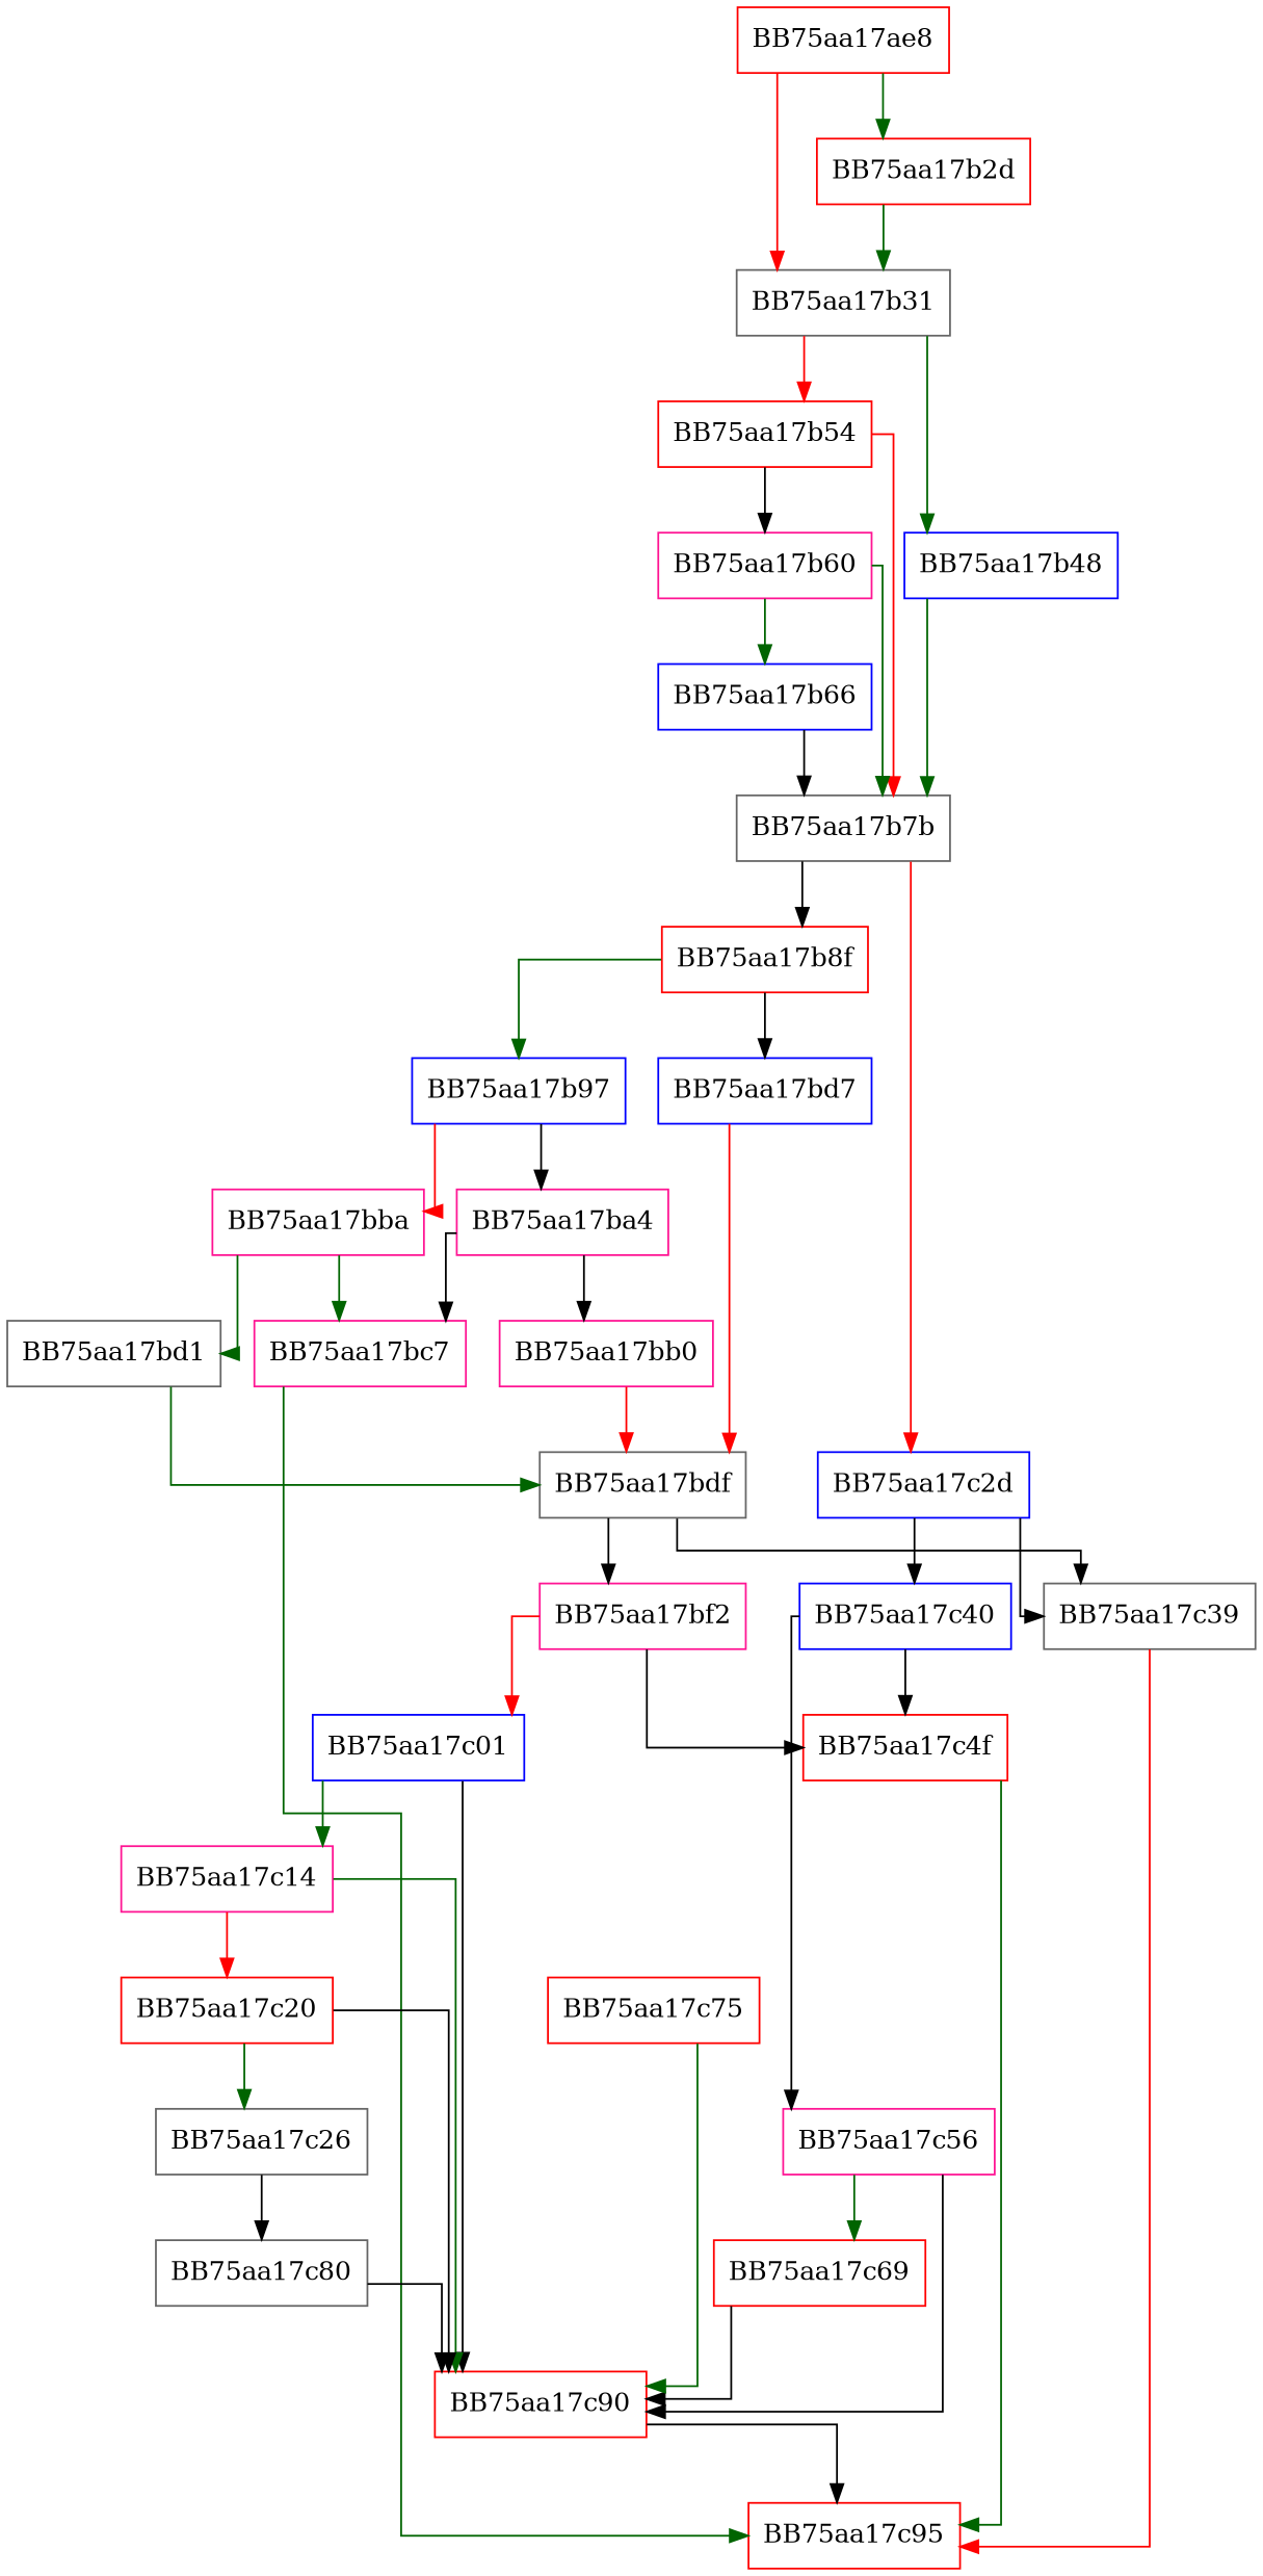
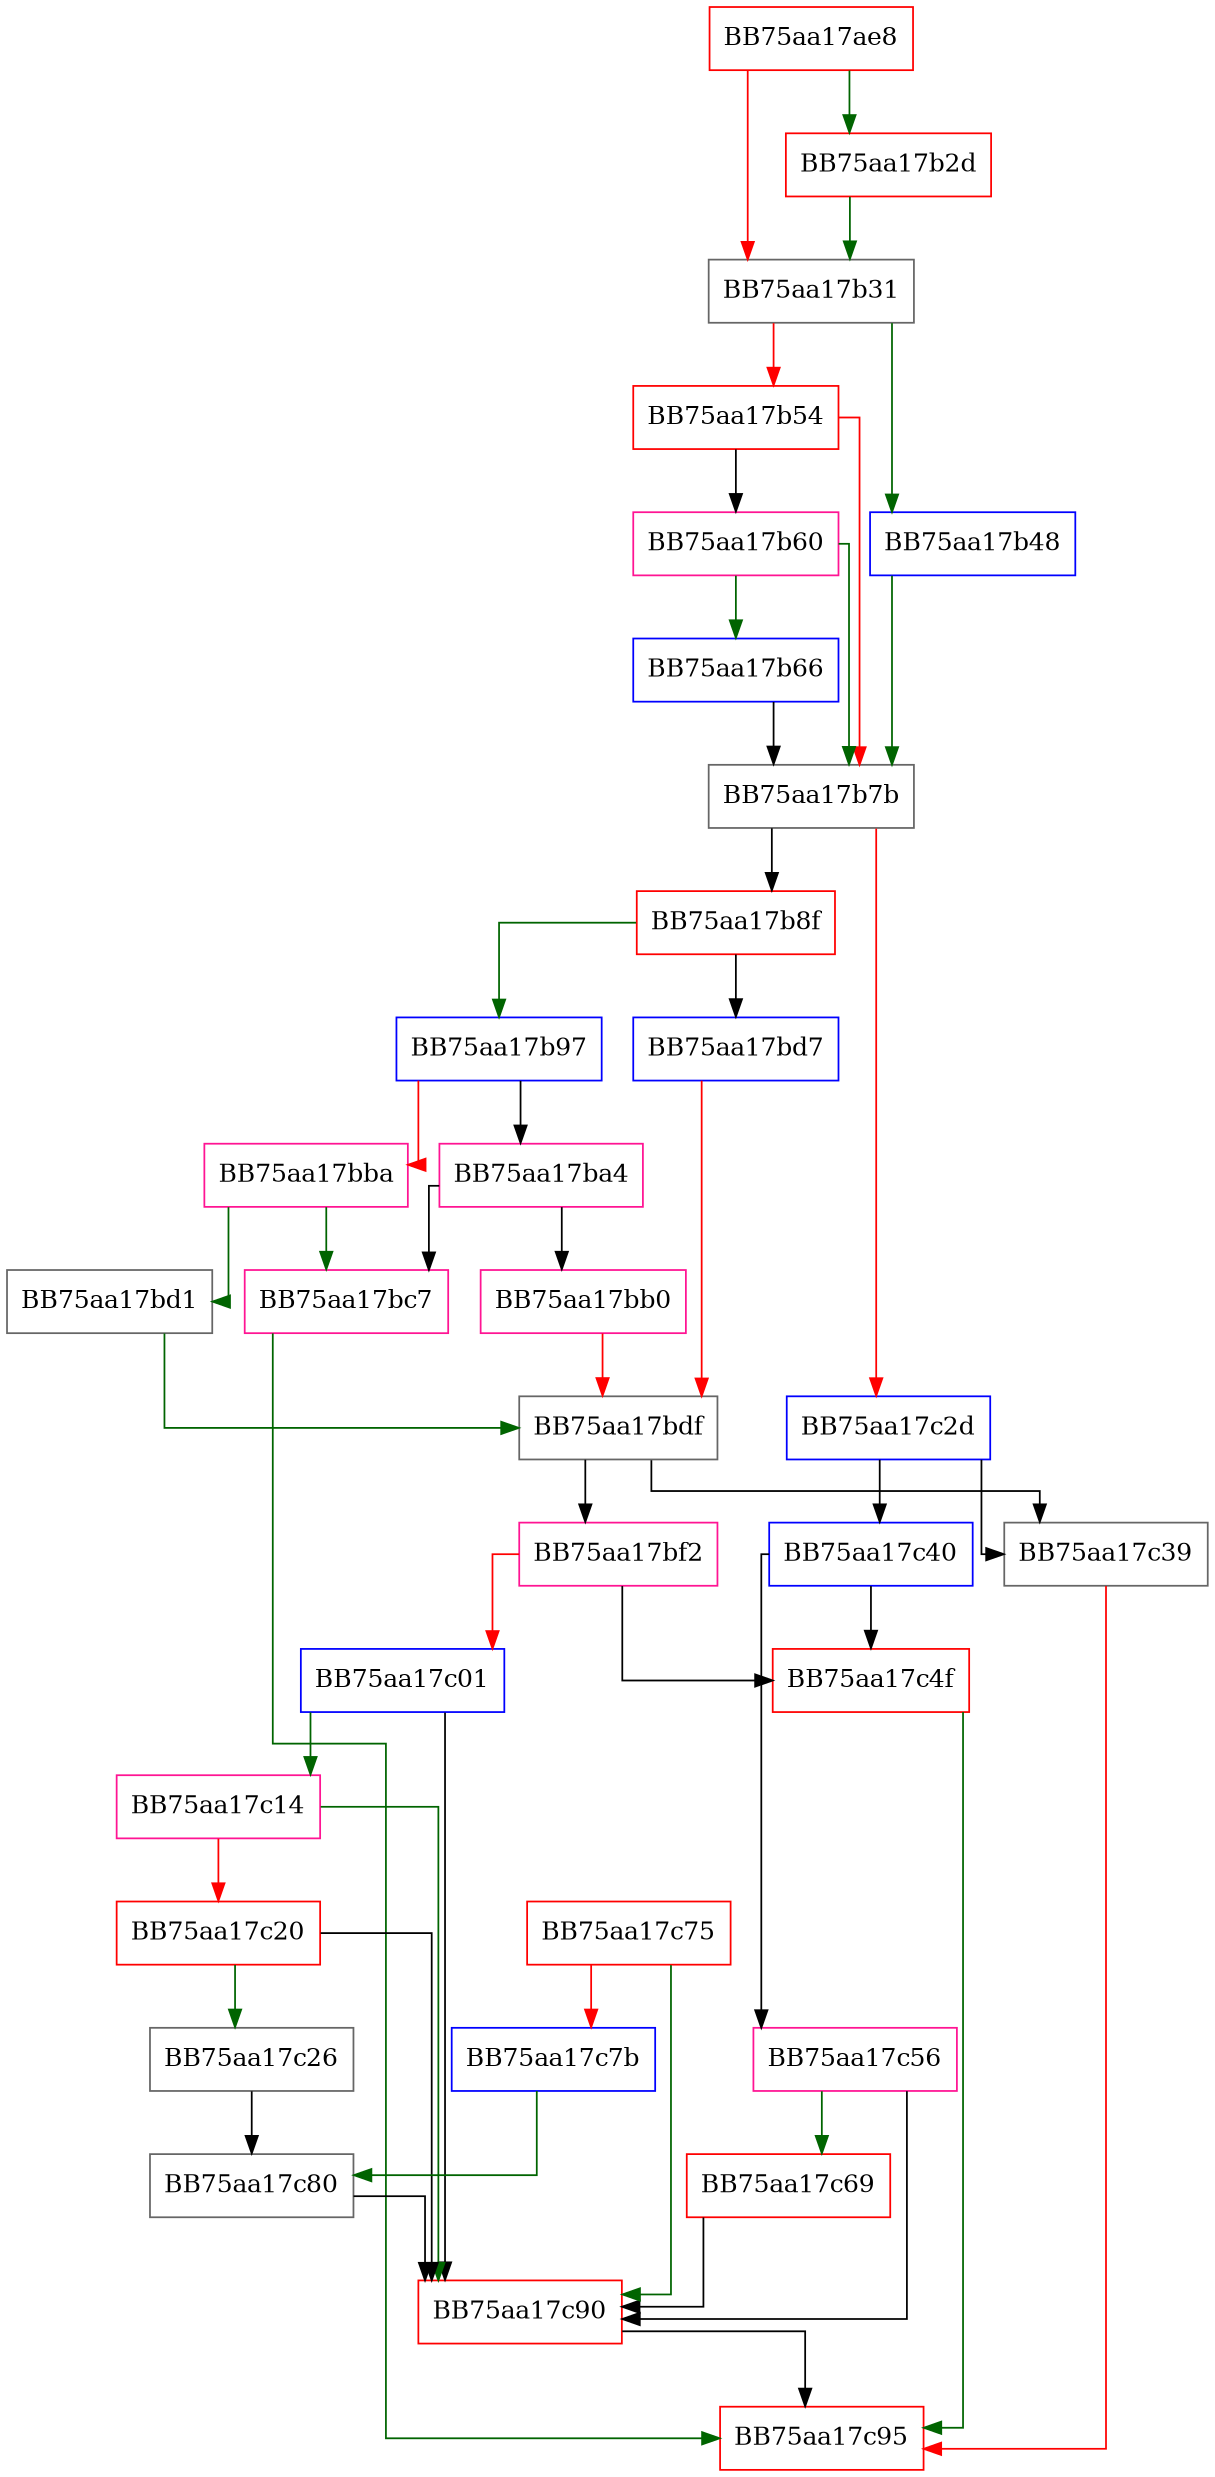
  digraph {
    splines=ortho
    node [color=red shape=box]
    edge [color=black]
    BB75aa17b31 [color=gray40]
    BB75aa17ae8
    BB75aa17b2d
    BB75aa17b54
    BB75aa17b48 [color=blue]
    BB75aa17b7b [color=gray40]
    BB75aa17b60 [color=deeppink]
    BB75aa17c2d [color=blue]
    BB75aa17b8f
    BB75aa17b66 [color=blue]
    BB75aa17c39 [color=gray40]
    BB75aa17c40 [color=blue]
    BB75aa17bd7 [color=blue]
    BB75aa17b97 [color=blue]
    BB75aa17c95
    BB75aa17c4f
    BB75aa17c56 [color=deeppink]
    BB75aa17bdf [color=gray40]
    BB75aa17bba [color=deeppink]
    BB75aa17ba4 [color=deeppink]
    BB75aa17bf2 [color=deeppink]
    BB75aa17bc7 [color=deeppink]
    BB75aa17bd1 [color=gray40]
    BB75aa17bb0 [color=deeppink]
    BB75aa17c01 [color=blue]
    BB75aa17c90
    BB75aa17c14 [color=deeppink]
    BB75aa17c20
    BB75aa17c26 [color=gray40]
    BB75aa17c80 [color=gray40]
    BB75aa17c69
    BB75aa17c75
+   BB75aa17c7b [color=blue]
    BB75aa17b31 -> BB75aa17b54 [color=red]
    BB75aa17b31 -> BB75aa17b48 [color=darkgreen]
    BB75aa17ae8 -> BB75aa17b31 [color=red]
    BB75aa17ae8 -> BB75aa17b2d [color=darkgreen]
    BB75aa17b2d -> BB75aa17b31 [color=darkgreen]
    BB75aa17b54 -> BB75aa17b7b [color=red]
    BB75aa17b54 -> BB75aa17b60
    BB75aa17b48 -> BB75aa17b7b [color=darkgreen]
    BB75aa17b7b -> BB75aa17c2d [color=red]
    BB75aa17b7b -> BB75aa17b8f
    BB75aa17b60 -> BB75aa17b7b [color=darkgreen]
    BB75aa17b60 -> BB75aa17b66 [color=darkgreen]
    BB75aa17c2d -> BB75aa17c39
    BB75aa17c2d -> BB75aa17c40
    BB75aa17b8f -> BB75aa17bd7
    BB75aa17b8f -> BB75aa17b97 [color=darkgreen]
    BB75aa17b66 -> BB75aa17b7b
    BB75aa17c39 -> BB75aa17c95 [color=red]
    BB75aa17c40 -> BB75aa17c4f
    BB75aa17c40 -> BB75aa17c56
    BB75aa17bd7 -> BB75aa17bdf [color=red]
    BB75aa17b97 -> BB75aa17bba [color=red]
    BB75aa17b97 -> BB75aa17ba4
    BB75aa17c4f -> BB75aa17c95 [color=darkgreen]
    BB75aa17c56 -> BB75aa17c90
    BB75aa17c56 -> BB75aa17c69 [color=darkgreen]
    BB75aa17bdf -> BB75aa17c39
    BB75aa17bdf -> BB75aa17bf2
    BB75aa17bba -> BB75aa17bc7 [color=darkgreen]
    BB75aa17bba -> BB75aa17bd1 [color=darkgreen]
    BB75aa17ba4 -> BB75aa17bc7
    BB75aa17ba4 -> BB75aa17bb0
    BB75aa17bf2 -> BB75aa17c4f
    BB75aa17bf2 -> BB75aa17c01 [color=red]
    BB75aa17bc7 -> BB75aa17c95 [color=darkgreen]
    BB75aa17bd1 -> BB75aa17bdf [color=darkgreen]
    BB75aa17bb0 -> BB75aa17bdf [color=red]
    BB75aa17c01 -> BB75aa17c90
    BB75aa17c01 -> BB75aa17c14 [color=darkgreen]
    BB75aa17c90 -> BB75aa17c95
    BB75aa17c14 -> BB75aa17c90 [color=darkgreen]
    BB75aa17c14 -> BB75aa17c20 [color=red]
    BB75aa17c20 -> BB75aa17c90
    BB75aa17c20 -> BB75aa17c26 [color=darkgreen]
    BB75aa17c26 -> BB75aa17c80
    BB75aa17c80 -> BB75aa17c90
    BB75aa17c69 -> BB75aa17c90
    BB75aa17c75 -> BB75aa17c90 [color=darkgreen]
+   BB75aa17c75 -> BB75aa17c7b [color=red]
+   BB75aa17c7b -> BB75aa17c80 [color=darkgreen]
  }
